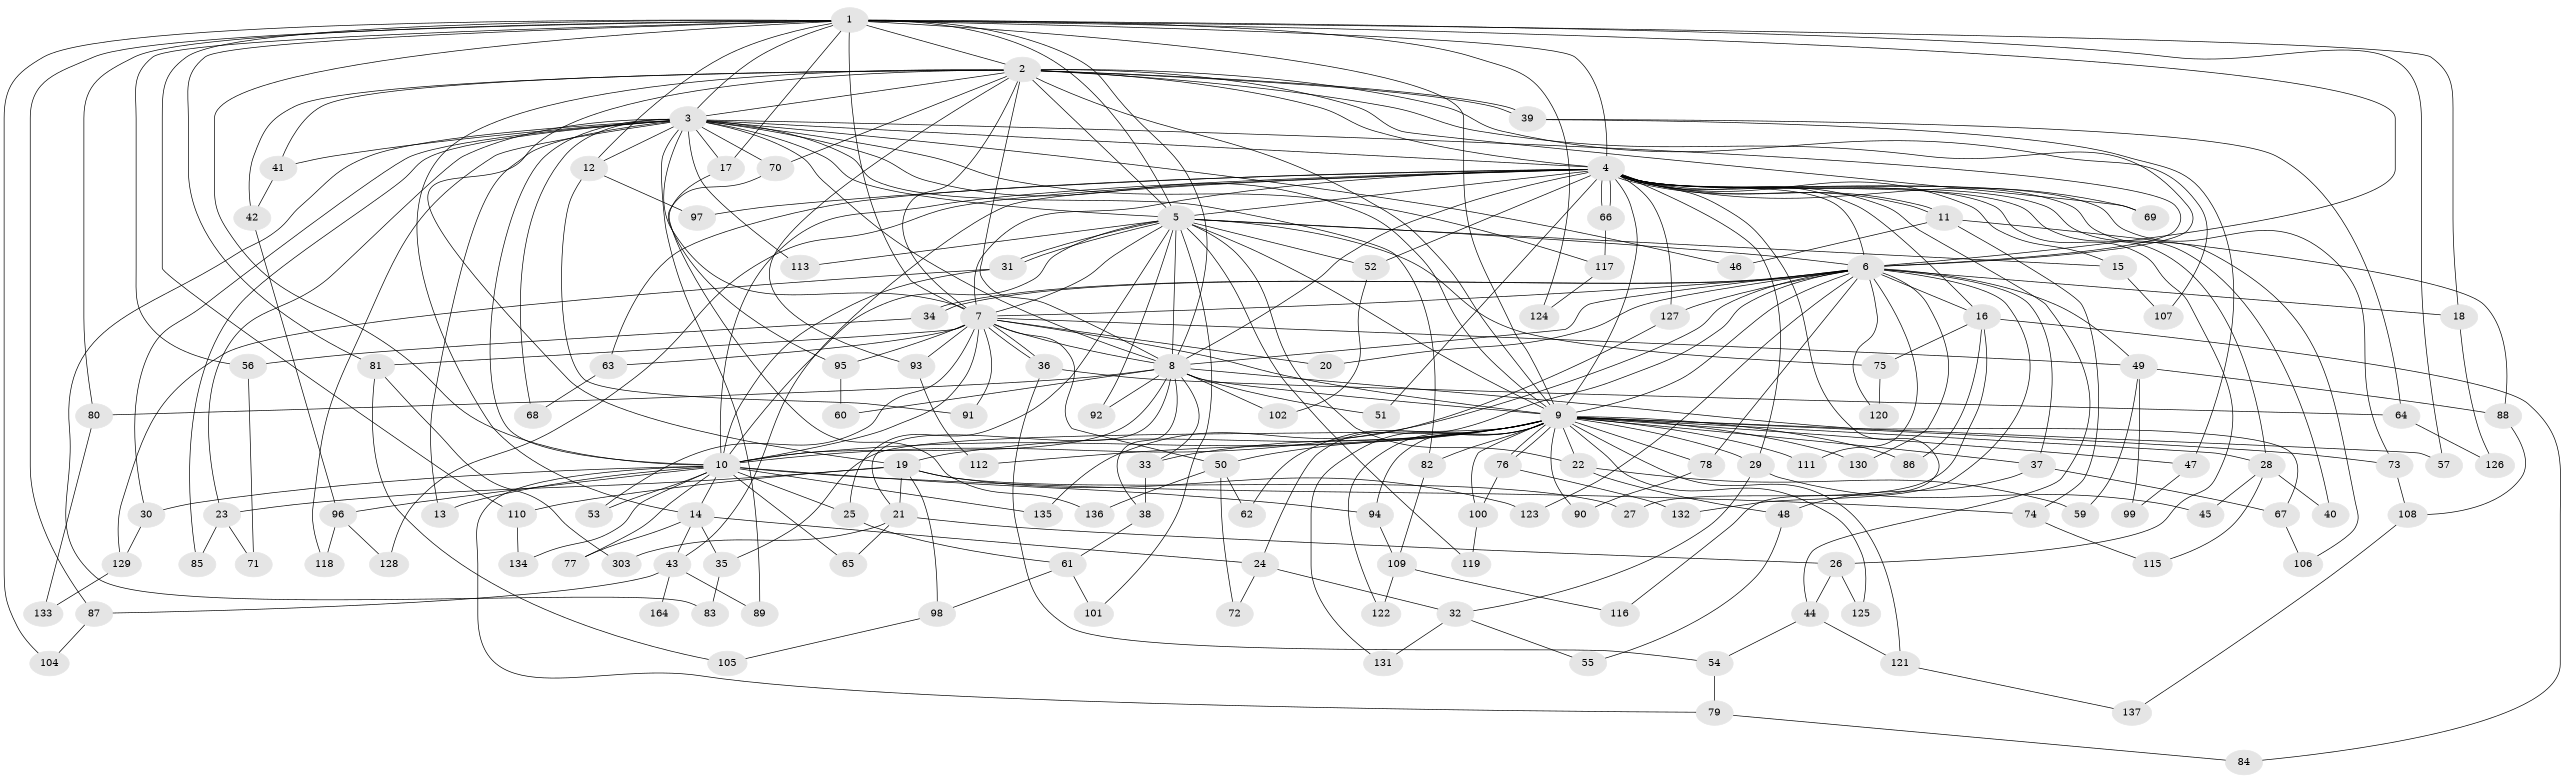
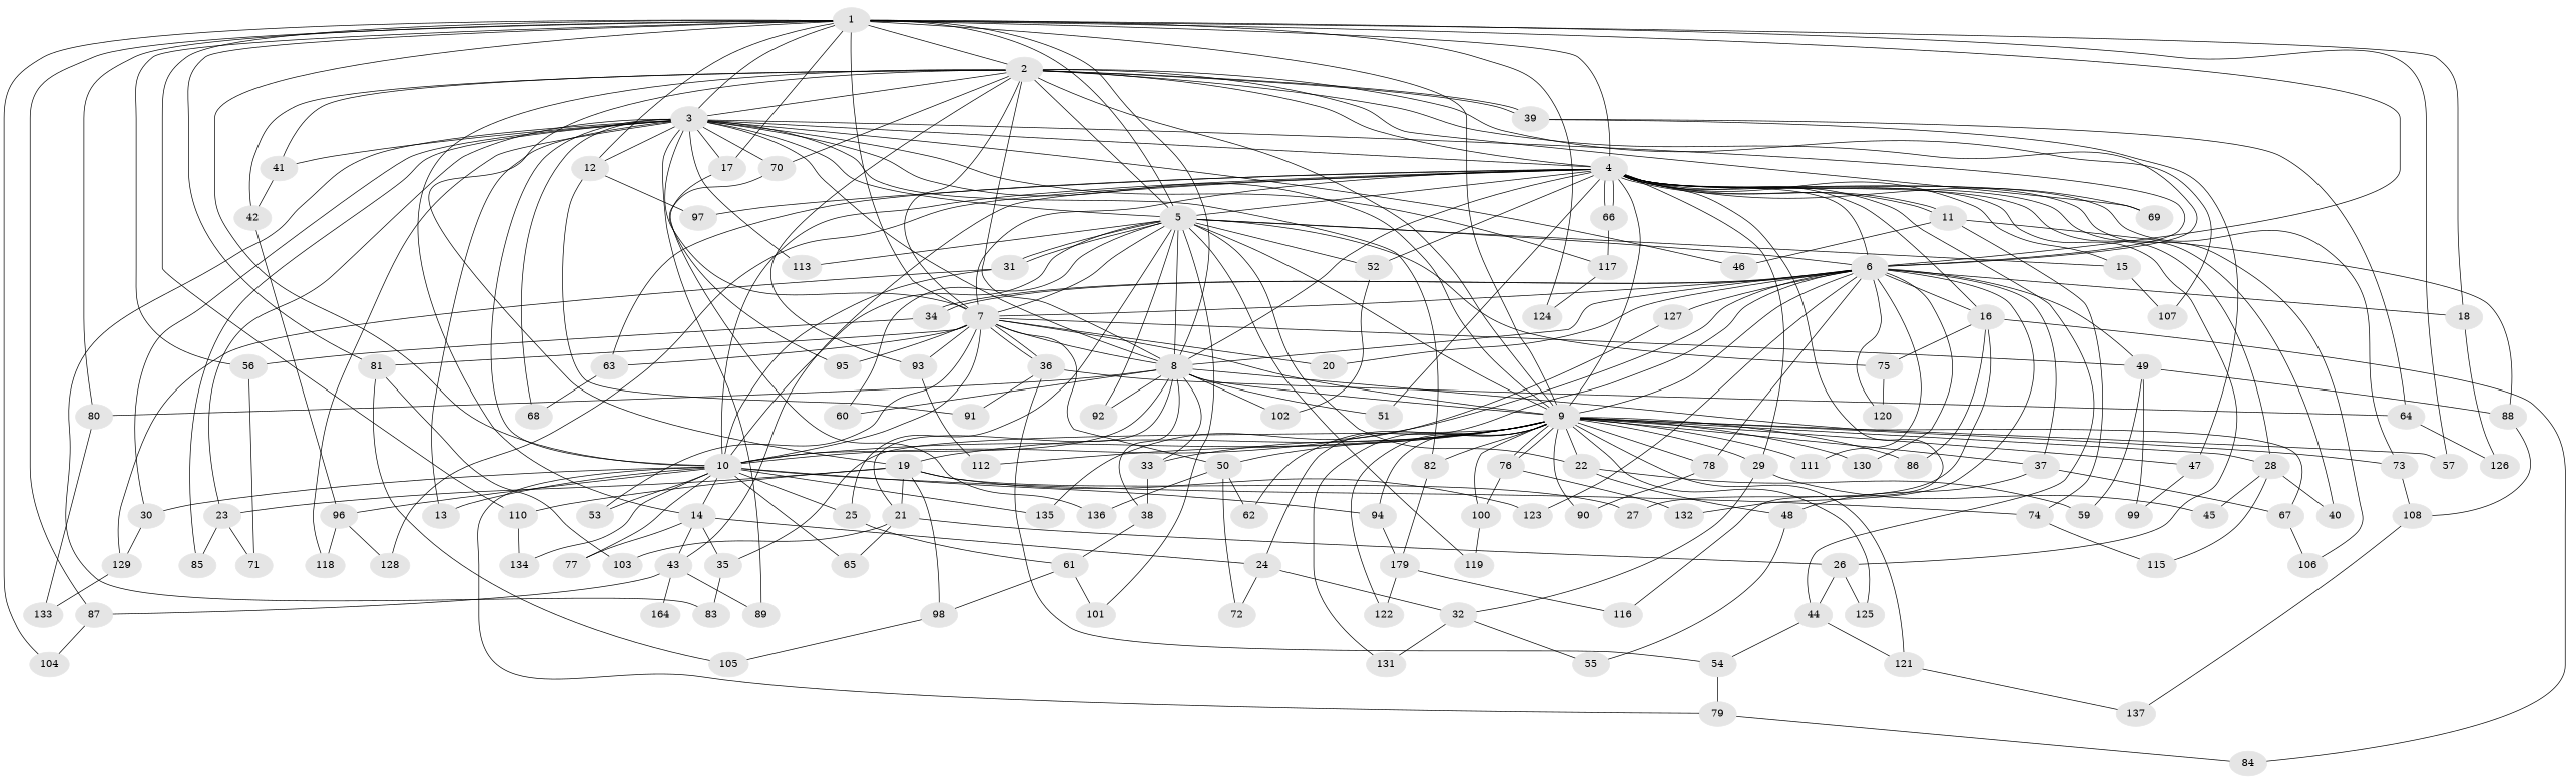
  graph {
    node [color=gray90 style=filled]
    1
    2
    3
    4
    5
    6
    7
    8
    9
    10
    12
    17
    18
    56
    57
    80
    81
    87
    104
    110
    124
    14
    19
    39
    41
    42
    69
    70
    93
    107
    13
    23
    30
    46
    68
    82
    83
    85
    89
    113
    117
    118
    11
    15
    16
    26
    28
    29
    40
    43
    44
    51
    52
    63
    66
    73
    97
    106
    116
    127
    128
    22
    25
    31
    60
    75
    92
    101
    119
    20
    24
    34
    37
    49
    78
    111
    120
    123
    130
    132
    36
    50
    53
    91
    95
    21
    33
    38
    67
    102
    35
    47
    62
    76
    86
    90
    94
    100
    112
    121
    122
    125
    131
    65
    74
    77
    79
    96
    134
    135
    136
    126
    71
    133
-   103 [label=303]
+   103
    105
    27
    98
    64
    129
-   109
+   109 [label=179]
    88
    84
    45
    115
    32
    n127 [label=164]
    54
    108
    48
    59
    61
    72
    99
    137
    55
    1 -- 2
    1 -- 3
    1 -- 4
    1 -- 5
    1 -- 6
    1 -- 7
    1 -- 8
    1 -- 9
    1 -- 10
    1 -- 12
    1 -- 17
    1 -- 18
    1 -- 56
    1 -- 57
    1 -- 80
    1 -- 81
    1 -- 87
    1 -- 104
    1 -- 110
    1 -- 124
    2 -- 3
    2 -- 4
    2 -- 5
    2 -- 6
    2 -- 7
    2 -- 8
    2 -- 9
    2 -- 14
    2 -- 19
    2 -- 39
    2 -- 39
    2 -- 41
    2 -- 42
    2 -- 69
    2 -- 70
    2 -- 93
    2 -- 107
    3 -- 4
    3 -- 5
    3 -- 6
    3 -- 7
    3 -- 8
    3 -- 9
    3 -- 10
    3 -- 12
    3 -- 17
    3 -- 41
    3 -- 70
    3 -- 13
    3 -- 23
    3 -- 30
    3 -- 46
    3 -- 68
    3 -- 82
    3 -- 83
    3 -- 85
    3 -- 89
    3 -- 113
    3 -- 117
    3 -- 118
    4 -- 5
    4 -- 6
    4 -- 7
    4 -- 8
    4 -- 9
    4 -- 10
    4 -- 69
    4 -- 11
    4 -- 11
    4 -- 15
    4 -- 16
    4 -- 26
    4 -- 28
    4 -- 29
    4 -- 40
    4 -- 43
    4 -- 44
    4 -- 51
    4 -- 52
    4 -- 63
    4 -- 66
    4 -- 66
    4 -- 73
    4 -- 97
    4 -- 106
    4 -- 116
-   4 -- 127
    4 -- 128
    5 -- 6
    5 -- 7
    5 -- 8
    5 -- 9
    5 -- 10
    5 -- 113
    5 -- 15
    5 -- 52
    5 -- 22
    5 -- 25
    5 -- 31
    5 -- 31
-   95 -- 60
+   5 -- 60
    5 -- 75
    5 -- 92
    5 -- 101
    5 -- 119
    6 -- 7
    6 -- 8
    6 -- 9
    6 -- 10
    6 -- 18
    6 -- 16
    6 -- 127
    6 -- 20
    6 -- 24
    6 -- 34
    6 -- 34
    6 -- 37
    6 -- 49
    6 -- 78
    6 -- 111
    6 -- 120
    6 -- 123
    6 -- 130
    6 -- 132
    7 -- 8
    7 -- 9
    7 -- 10
    7 -- 81
    7 -- 93
    7 -- 63
    7 -- 20
    7 -- 49
    7 -- 36
    7 -- 36
    7 -- 50
    7 -- 53
-   7 -- 91
+   36 -- 91
    7 -- 95
    8 -- 9
    8 -- 10
    8 -- 80
    8 -- 51
    8 -- 60
    8 -- 92
    8 -- 21
    8 -- 33
    8 -- 38
    8 -- 67
    8 -- 102
    9 -- 10
    9 -- 57
    9 -- 19
    9 -- 82
    9 -- 28
    9 -- 29
    9 -- 73
    9 -- 22
    9 -- 37
    9 -- 78
    9 -- 111
    9 -- 130
    9 -- 50
    9 -- 33
    9 -- 35
    9 -- 47
    9 -- 62
    9 -- 76
    9 -- 76
    9 -- 86
    9 -- 90
    9 -- 94
    9 -- 100
    9 -- 112
    9 -- 121
    9 -- 122
    9 -- 125
    9 -- 131
    10 -- 14
    10 -- 13
    10 -- 30
    10 -- 25
    10 -- 53
    10 -- 94
    10 -- 65
    10 -- 74
    10 -- 77
    10 -- 79
    10 -- 96
    10 -- 134
    10 -- 135
    12 -- 97
    12 -- 91
    17 -- 136
    18 -- 126
    56 -- 71
    80 -- 133
    81 -- 103
    81 -- 105
    87 -- 104
    110 -- 134
    14 -- 43
    14 -- 24
    14 -- 35
    14 -- 77
    19 -- 110
    19 -- 23
    19 -- 123
    19 -- 21
    19 -- 27
    19 -- 98
    39 -- 47
    39 -- 64
    41 -- 42
    42 -- 96
    70 -- 95
    93 -- 112
    23 -- 85
    23 -- 71
    30 -- 129
    82 -- 109
    117 -- 124
    11 -- 46
    11 -- 74
    11 -- 88
    15 -- 107
    16 -- 75
    16 -- 86
    16 -- 27
    16 -- 84
    26 -- 44
    26 -- 125
    28 -- 40
    28 -- 45
    28 -- 115
    29 -- 45
    29 -- 32
    43 -- 87
    43 -- 89
    43 -- n127
    44 -- 121
    44 -- 54
    52 -- 102
    63 -- 68
    66 -- 117
    73 -- 108
    127 -- 135
    22 -- 48
    22 -- 59
    25 -- 61
    31 -- 10
    31 -- 129
    75 -- 120
    24 -- 32
    24 -- 72
    34 -- 56
    37 -- 67
    37 -- 48
    49 -- 88
    49 -- 59
    49 -- 99
    78 -- 90
    36 -- 64
    36 -- 54
    50 -- 62
    50 -- 136
    50 -- 72
    21 -- 26
    21 -- 65
    21 -- 103
    33 -- 38
    38 -- 61
    67 -- 106
    35 -- 83
    47 -- 99
    76 -- 132
    76 -- 100
    94 -- 109
    100 -- 119
    121 -- 137
    74 -- 115
    79 -- 84
    96 -- 118
    96 -- 128
    98 -- 105
    64 -- 126
    129 -- 133
    109 -- 116
    109 -- 122
    88 -- 108
    32 -- 131
    32 -- 55
    54 -- 79
    108 -- 137
    48 -- 55
    61 -- 101
    61 -- 98
  }
